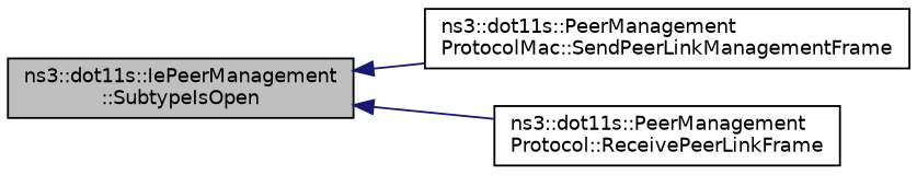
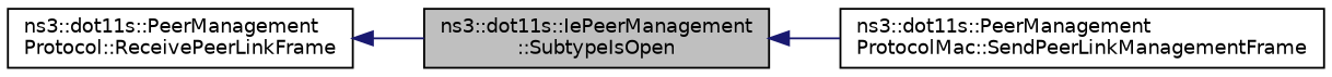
  digraph {
    rankdir=LR
    node [color=black fillcolor=white fontname=Helvetica fontsize=10 shape=record style=filled]
    edge [color=midnightblue dir=back fontname=Helvetica fontsize=10 labelfontname=Helvetica labelfontsize=10 style=solid]
    n1 [fillcolor=grey75 fontcolor=black height=0.2 label="ns3::dot11s::IePeerManagement\l::SubtypeIsOpen" width=0.4]
    n2 [height=0.2 label="ns3::dot11s::PeerManagement\lProtocolMac::SendPeerLinkManagementFrame" width=0.4]
    n3 [height=0.2 label="ns3::dot11s::PeerManagement\lProtocol::ReceivePeerLinkFrame" width=0.4]
    n1 -> n2
-   n1 -> n3
+   n3 -> n1
  }
